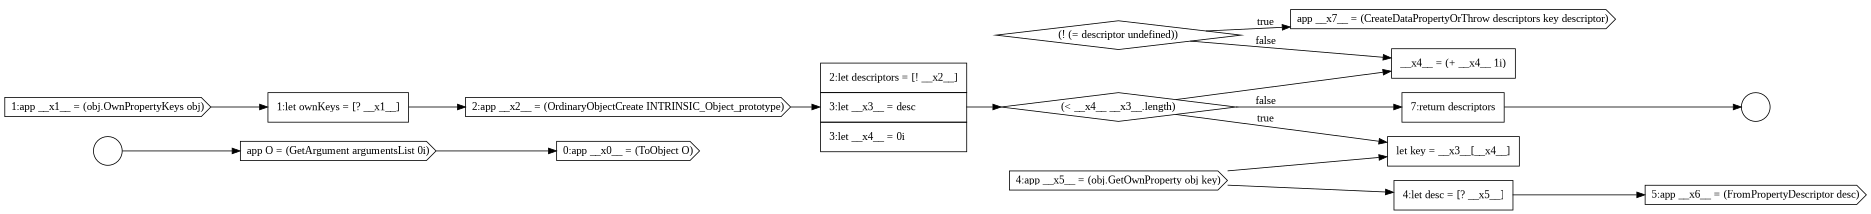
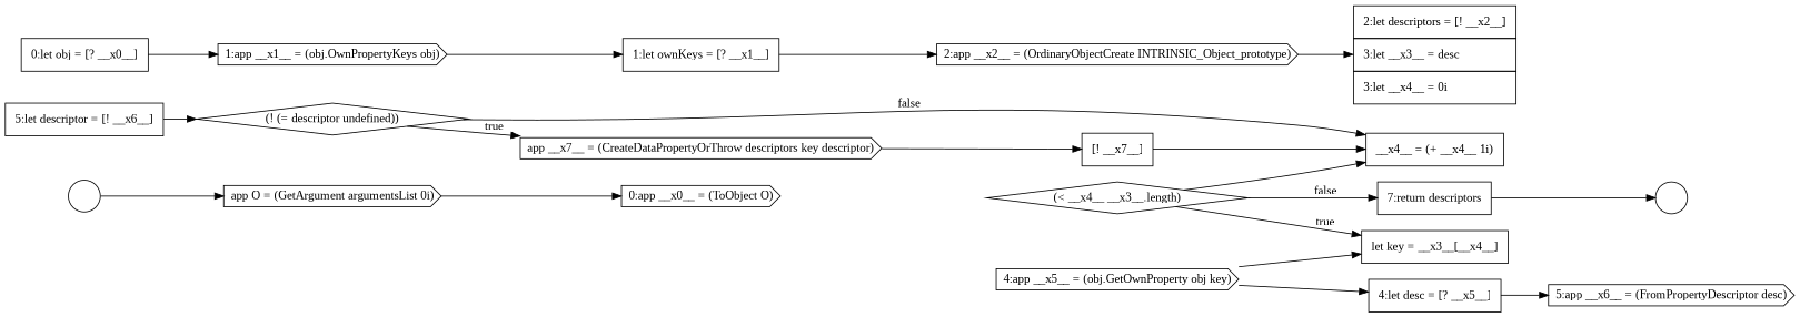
  digraph {
    fontname="Liberation Serif"
    rankdir=LR
    node [color=black fillcolor=white fontname="Liberation Serif" shape=none style=filled]
    edge [color=black fontname="Liberation Serif"]
    n1 [label=<<font color="black">app O = (GetArgument argumentsList 0i)</font>> shape=cds]
    n2 [label=<<font color="black">0:app __x0__ = (ToObject O)</font>> shape=cds]
    n3 [label=<<font color="black">     <table border="0" cellborder="1" cellspacing="0" cellpadding="10">       <tr><td align="left">7:return descriptors</td></tr>     </table>   </font>> margin=0]
    n4 [label=" " shape=circle]
    n5 [label=" " shape=circle]
    n6 [label=<<font color="black">5:app __x6__ = (FromPropertyDescriptor desc)</font>> shape=cds]
+   n7 [label=<<font color="black">     <table border="0" cellborder="1" cellspacing="0" cellpadding="10">       <tr><td align="left">5:let descriptor = [! __x6__]</td></tr>     </table>   </font>> margin=0]
    n8 [label=<<font color="black">(! (= descriptor undefined))</font>> shape=diamond]
    n9 [label=<<font color="black">     <table border="0" cellborder="1" cellspacing="0" cellpadding="10">       <tr><td align="left">2:let descriptors = [! __x2__]</td></tr>       <tr><td align="left">3:let __x3__ = desc</td></tr>       <tr><td align="left">3:let __x4__ = 0i</td></tr>     </table>   </font>> margin=0]
    n10 [label=<<font color="black">(&lt; __x4__ __x3__.length)</font>> shape=diamond]
    n11 [label=<<font color="black">     <table border="0" cellborder="1" cellspacing="0" cellpadding="10">       <tr><td align="left">__x4__ = (+ __x4__ 1i)</td></tr>     </table>   </font>> margin=0]
    n12 [label=<<font color="black">     <table border="0" cellborder="1" cellspacing="0" cellpadding="10">       <tr><td align="left">let key = __x3__[__x4__]</td></tr>     </table>   </font>> margin=0]
+   n13 [label=<<font color="black">     <table border="0" cellborder="1" cellspacing="0" cellpadding="10">       <tr><td align="left">[! __x7__]</td></tr>     </table>   </font>> margin=0]
+   n14 [label=<<font color="black">     <table border="0" cellborder="1" cellspacing="0" cellpadding="10">       <tr><td align="left">0:let obj = [? __x0__]</td></tr>     </table>   </font>> margin=0]
    n15 [label=<<font color="black">1:app __x1__ = (obj.OwnPropertyKeys obj)</font>> shape=cds]
    n16 [label=<<font color="black">     <table border="0" cellborder="1" cellspacing="0" cellpadding="10">       <tr><td align="left">1:let ownKeys = [? __x1__]</td></tr>     </table>   </font>> margin=0]
    n17 [label=<<font color="black">app __x7__ = (CreateDataPropertyOrThrow descriptors key descriptor)</font>> shape=cds]
    n18 [label=<<font color="black">2:app __x2__ = (OrdinaryObjectCreate INTRINSIC_Object_prototype)</font>> shape=cds]
    n19 [label=<<font color="black">4:app __x5__ = (obj.GetOwnProperty obj key)</font>> shape=cds]
    n20 [label=<<font color="black">     <table border="0" cellborder="1" cellspacing="0" cellpadding="10">       <tr><td align="left">4:let desc = [? __x5__]</td></tr>     </table>   </font>> margin=0]
    n1 -> n2
    n3 -> n4
    n5 -> n1
+   n7 -> n8
    n8 -> n11 [label=<<font color="black">false</font>>]
    n8 -> n17 [label=<<font color="black">true</font>>]
-   n9 -> n10
    n10 -> n3 [label=<<font color="black">false</font>>]
    n10 -> n11
    n10 -> n12 [label=<<font color="black">true</font>>]
+   n13 -> n11
+   n14 -> n15
    n15 -> n16
    n16 -> n18
+   n17 -> n13
    n18 -> n9
    n19 -> n12
    n19 -> n20
    n20 -> n6
  }
